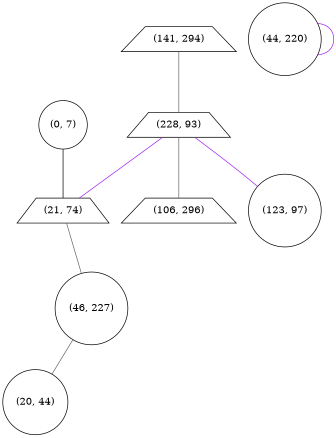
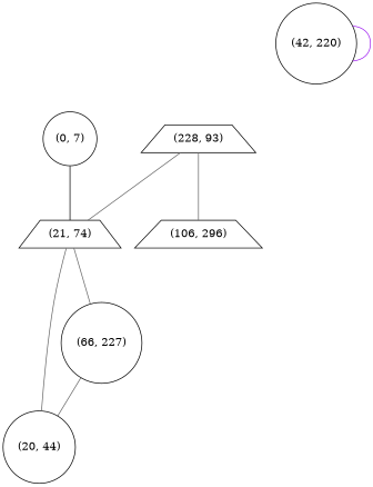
  graph {
    node [shape=circle]
    edge [color=gray40 weight=3]
-   "(141, 294)" [shape=trapezium]
    n2 [label="(228, 93)" shape=trapezium]
    "(21, 74)" [shape=trapezium]
    n4 [label="(106, 296)" shape=trapezium]
-   "(123, 97)"
    n6 [label="(0, 7)"]
    "(20, 44)"
-   "(46, 227)"
-   "(44, 220)"
-   "(141, 294)" -- n2
-   n2 -- "(21, 74)" [color=purple weight=1]
+   "(46, 227)" [label="(66, 227)"]
+   "(44, 220)" [label="(42, 220)"]
+   n2 -- "(21, 74)" [weight=1]
    n2 -- n4
-   n2 -- "(123, 97)" [color=purple]
+   "(21, 74)" -- "(20, 44)"
    "(21, 74)" -- "(46, 227)"
    n6 -- "(21, 74)" [color=black weight=4]
    "(46, 227)" -- "(20, 44)" [weight=1]
    "(44, 220)" -- "(44, 220)" [color=purple weight=2]
  }
